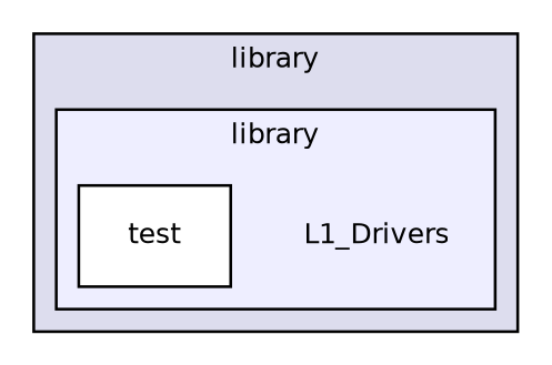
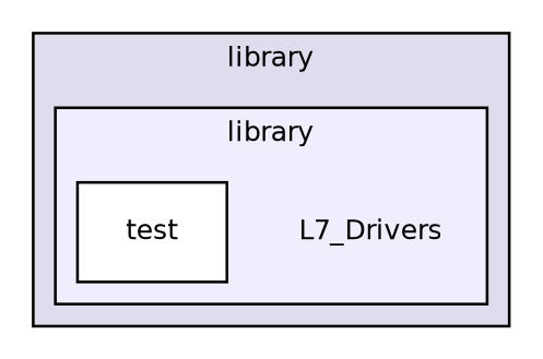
  digraph {
    compound=true
    node [fontname=Helvetica fontsize=10]
-   n1 [label=L1_Drivers shape=plaintext]
+   n1 [label=L7_Drivers shape=plaintext]
    n2 [color=black fillcolor=white label=test shape=box style=filled]
    subgraph cluster_1 {
      bgcolor="#ddddee"
      fontname=Helvetica
      fontsize=10
      label=library
      pencolor=black
      subgraph cluster_2 {
        bgcolor="#eeeeff"
        fontname=Helvetica
        fontsize=10
        pencolor=black
        n1
        n2
      }
    }
  }
